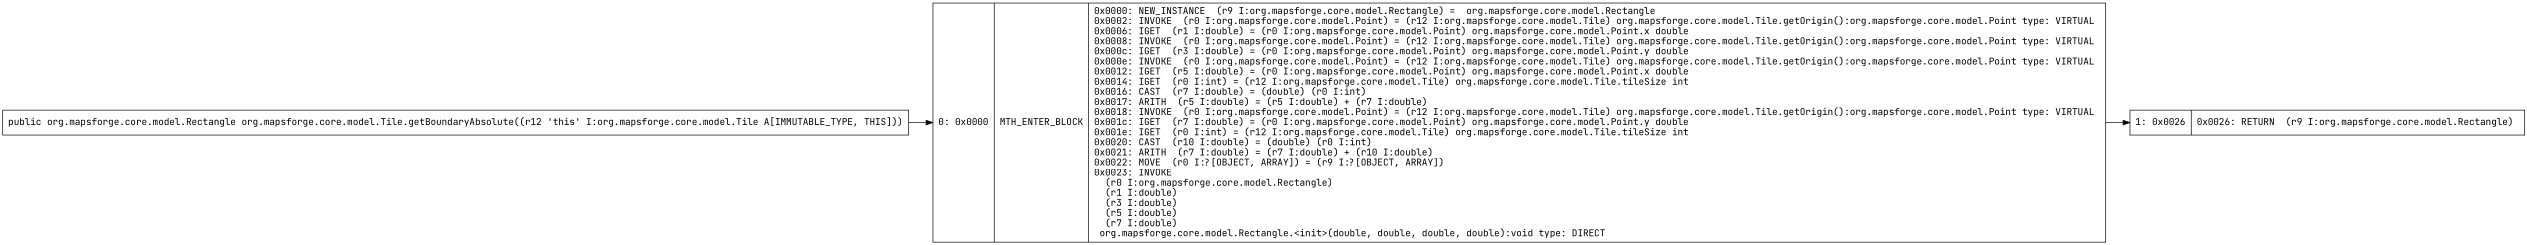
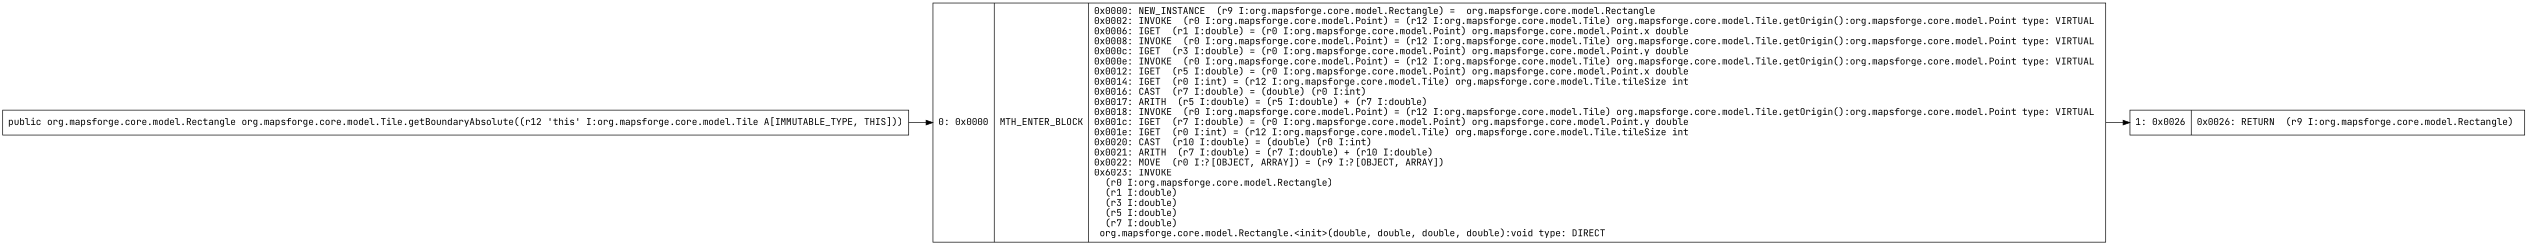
  digraph {
    rankdir=LR
    fontname="JetBrains Mono"
    node [shape=record fontname="JetBrains Mono"]
    edge [fontname="JetBrains Mono"]
-   n1 [label="{0\:\ 0x0000|MTH_ENTER_BLOCK\l|0x0000: NEW_INSTANCE  (r9 I:org.mapsforge.core.model.Rectangle) =  org.mapsforge.core.model.Rectangle \l0x0002: INVOKE  (r0 I:org.mapsforge.core.model.Point) = (r12 I:org.mapsforge.core.model.Tile) org.mapsforge.core.model.Tile.getOrigin():org.mapsforge.core.model.Point type: VIRTUAL \l0x0006: IGET  (r1 I:double) = (r0 I:org.mapsforge.core.model.Point) org.mapsforge.core.model.Point.x double \l0x0008: INVOKE  (r0 I:org.mapsforge.core.model.Point) = (r12 I:org.mapsforge.core.model.Tile) org.mapsforge.core.model.Tile.getOrigin():org.mapsforge.core.model.Point type: VIRTUAL \l0x000c: IGET  (r3 I:double) = (r0 I:org.mapsforge.core.model.Point) org.mapsforge.core.model.Point.y double \l0x000e: INVOKE  (r0 I:org.mapsforge.core.model.Point) = (r12 I:org.mapsforge.core.model.Tile) org.mapsforge.core.model.Tile.getOrigin():org.mapsforge.core.model.Point type: VIRTUAL \l0x0012: IGET  (r5 I:double) = (r0 I:org.mapsforge.core.model.Point) org.mapsforge.core.model.Point.x double \l0x0014: IGET  (r0 I:int) = (r12 I:org.mapsforge.core.model.Tile) org.mapsforge.core.model.Tile.tileSize int \l0x0016: CAST  (r7 I:double) = (double) (r0 I:int) \l0x0017: ARITH  (r5 I:double) = (r5 I:double) + (r7 I:double) \l0x0018: INVOKE  (r0 I:org.mapsforge.core.model.Point) = (r12 I:org.mapsforge.core.model.Tile) org.mapsforge.core.model.Tile.getOrigin():org.mapsforge.core.model.Point type: VIRTUAL \l0x001c: IGET  (r7 I:double) = (r0 I:org.mapsforge.core.model.Point) org.mapsforge.core.model.Point.y double \l0x001e: IGET  (r0 I:int) = (r12 I:org.mapsforge.core.model.Tile) org.mapsforge.core.model.Tile.tileSize int \l0x0020: CAST  (r10 I:double) = (double) (r0 I:int) \l0x0021: ARITH  (r7 I:double) = (r7 I:double) + (r10 I:double) \l0x0022: MOVE  (r0 I:?[OBJECT, ARRAY]) = (r9 I:?[OBJECT, ARRAY]) \l0x0023: INVOKE  \l  (r0 I:org.mapsforge.core.model.Rectangle)\l  (r1 I:double)\l  (r3 I:double)\l  (r5 I:double)\l  (r7 I:double)\l org.mapsforge.core.model.Rectangle.\<init\>(double, double, double, double):void type: DIRECT \l}"]
+   n1 [label="{0\:\ 0x0000|MTH_ENTER_BLOCK\l|0x0000: NEW_INSTANCE  (r9 I:org.mapsforge.core.model.Rectangle) =  org.mapsforge.core.model.Rectangle \l0x0002: INVOKE  (r0 I:org.mapsforge.core.model.Point) = (r12 I:org.mapsforge.core.model.Tile) org.mapsforge.core.model.Tile.getOrigin():org.mapsforge.core.model.Point type: VIRTUAL \l0x0006: IGET  (r1 I:double) = (r0 I:org.mapsforge.core.model.Point) org.mapsforge.core.model.Point.x double \l0x0008: INVOKE  (r0 I:org.mapsforge.core.model.Point) = (r12 I:org.mapsforge.core.model.Tile) org.mapsforge.core.model.Tile.getOrigin():org.mapsforge.core.model.Point type: VIRTUAL \l0x000c: IGET  (r3 I:double) = (r0 I:org.mapsforge.core.model.Point) org.mapsforge.core.model.Point.y double \l0x000e: INVOKE  (r0 I:org.mapsforge.core.model.Point) = (r12 I:org.mapsforge.core.model.Tile) org.mapsforge.core.model.Tile.getOrigin():org.mapsforge.core.model.Point type: VIRTUAL \l0x0012: IGET  (r5 I:double) = (r0 I:org.mapsforge.core.model.Point) org.mapsforge.core.model.Point.x double \l0x0014: IGET  (r0 I:int) = (r12 I:org.mapsforge.core.model.Tile) org.mapsforge.core.model.Tile.tileSize int \l0x0016: CAST  (r7 I:double) = (double) (r0 I:int) \l0x0017: ARITH  (r5 I:double) = (r5 I:double) + (r7 I:double) \l0x0018: INVOKE  (r0 I:org.mapsforge.core.model.Point) = (r12 I:org.mapsforge.core.model.Tile) org.mapsforge.core.model.Tile.getOrigin():org.mapsforge.core.model.Point type: VIRTUAL \l0x001c: IGET  (r7 I:double) = (r0 I:org.mapsforge.core.model.Point) org.mapsforge.core.model.Point.y double \l0x001e: IGET  (r0 I:int) = (r12 I:org.mapsforge.core.model.Tile) org.mapsforge.core.model.Tile.tileSize int \l0x0020: CAST  (r10 I:double) = (double) (r0 I:int) \l0x0021: ARITH  (r7 I:double) = (r7 I:double) + (r10 I:double) \l0x0022: MOVE  (r0 I:?[OBJECT, ARRAY]) = (r9 I:?[OBJECT, ARRAY]) \l0x6023: INVOKE  \l  (r0 I:org.mapsforge.core.model.Rectangle)\l  (r1 I:double)\l  (r3 I:double)\l  (r5 I:double)\l  (r7 I:double)\l org.mapsforge.core.model.Rectangle.\<init\>(double, double, double, double):void type: DIRECT \l}"]
    n2 [label="{1\:\ 0x0026|0x0026: RETURN  (r9 I:org.mapsforge.core.model.Rectangle) \l}"]
    n3 [label="{public org.mapsforge.core.model.Rectangle org.mapsforge.core.model.Tile.getBoundaryAbsolute((r12 'this' I:org.mapsforge.core.model.Tile A[IMMUTABLE_TYPE, THIS])) }"]
    n1 -> n2
    n3 -> n1
  }
